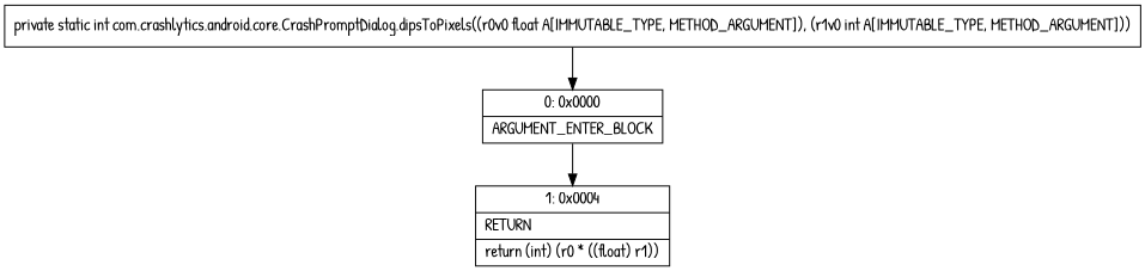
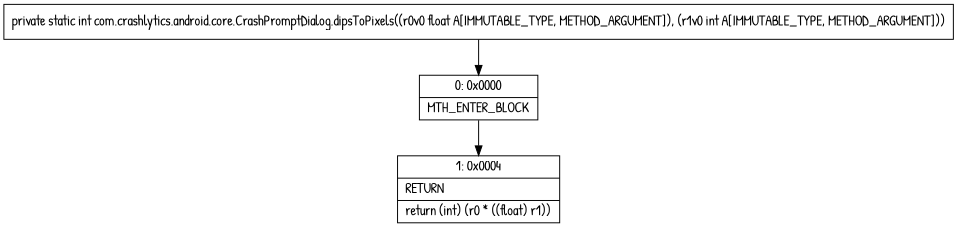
  digraph {
    fontname="Patrick Hand"
    node [shape=record fontname="Patrick Hand"]
    edge [fontname="Patrick Hand"]
-   n1 [label="{0\:\ 0x0000|ARGUMENT_ENTER_BLOCK\l}"]
+   n1 [label="{0\:\ 0x0000|MTH_ENTER_BLOCK\l}"]
    n2 [label="{1\:\ 0x0004|RETURN\l|return (int) (r0 * ((float) r1))\l}"]
    n3 [label="{private static int com.crashlytics.android.core.CrashPromptDialog.dipsToPixels((r0v0 float A[IMMUTABLE_TYPE, METHOD_ARGUMENT]), (r1v0 int A[IMMUTABLE_TYPE, METHOD_ARGUMENT])) }"]
    n1 -> n2
    n3 -> n1
  }
